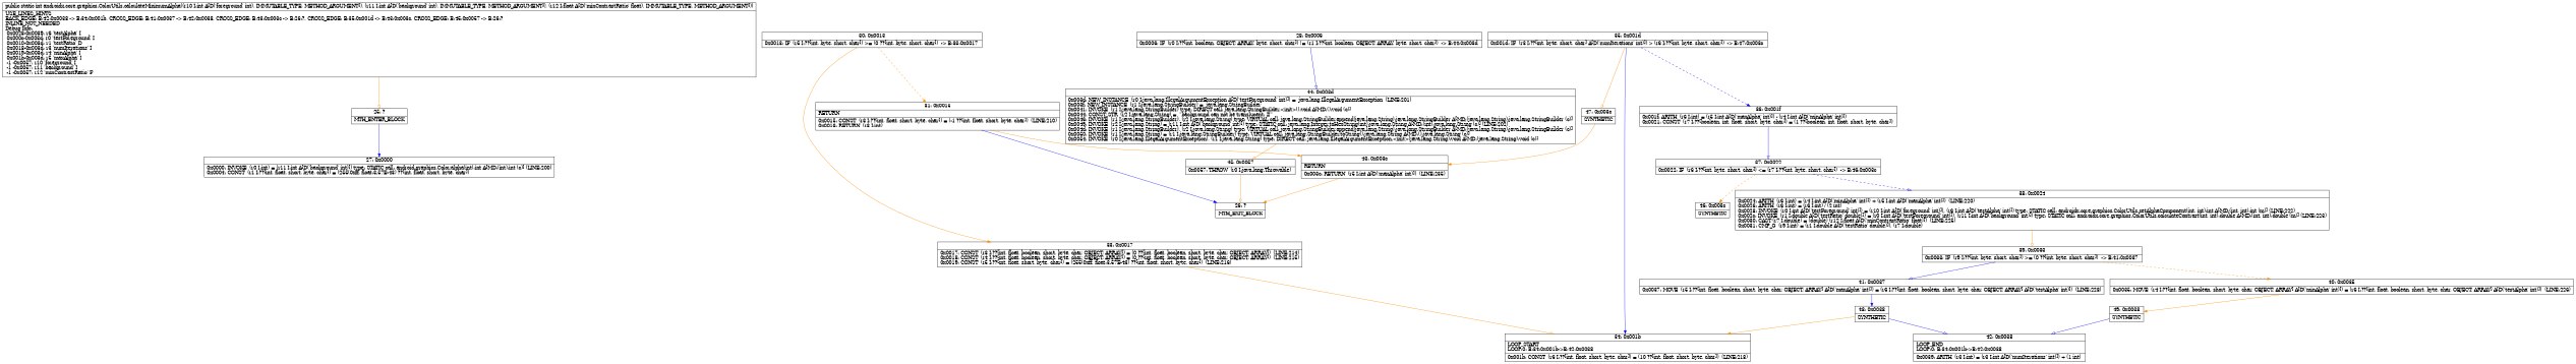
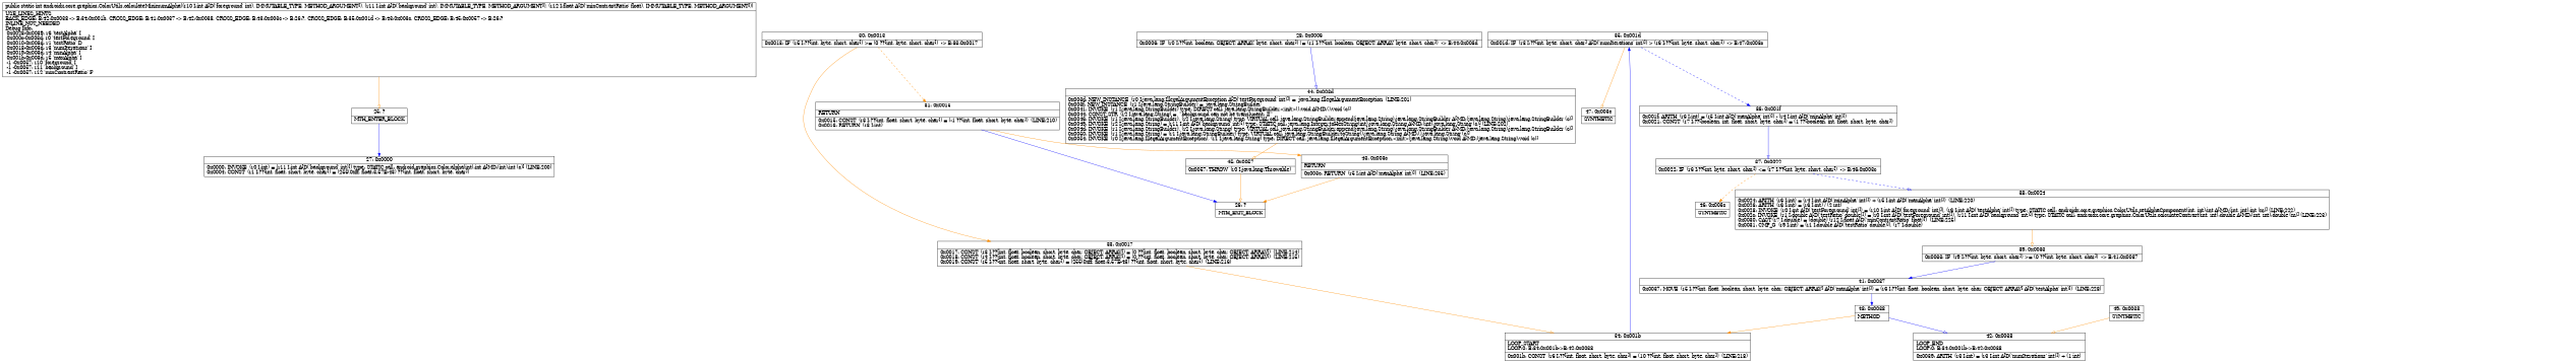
  digraph {
    node [shape=record]
    edge [arrowhead=normal color=darkorange]
    n1 [label="{25\:\ ?|MTH_ENTER_BLOCK\l}"]
    n2 [label="{27\:\ 0x0000|0x0000: INVOKE  (r0 I:int) = (r11 I:int A[D('background' int)]) type: STATIC call: android.graphics.Color.alpha(int):int A[MD:(int):int (c)] (LINE:200)\l0x0004: CONST  (r1 I:??[int, float, short, byte, char]) = (255(0xff, float:3.57E\-43) ??[int, float, short, byte, char]) \l}"]
    n3 [label="{28\:\ 0x0006|0x0006: IF  (r0 I:??[int, boolean, OBJECT, ARRAY, byte, short, char]) != (r1 I:??[int, boolean, OBJECT, ARRAY, byte, short, char])  \-\> B:44:0x003d \l}"]
    n4 [label="{44\:\ 0x003d|0x003d: NEW_INSTANCE  (r0 I:java.lang.IllegalArgumentException A[D('testForeground' int)]) =  java.lang.IllegalArgumentException  (LINE:201)\l0x003f: NEW_INSTANCE  (r1 I:java.lang.StringBuilder) =  java.lang.StringBuilder \l0x0041: INVOKE  (r1 I:java.lang.StringBuilder) type: DIRECT call: java.lang.StringBuilder.\<init\>():void A[MD:():void (c)]\l0x0044: CONST_STR  (r2 I:java.lang.String) =  \"background can not be translucent: #\" \l0x0046: INVOKE  (r1 I:java.lang.StringBuilder), (r2 I:java.lang.String) type: VIRTUAL call: java.lang.StringBuilder.append(java.lang.String):java.lang.StringBuilder A[MD:(java.lang.String):java.lang.StringBuilder (c)]\l0x0049: INVOKE  (r2 I:java.lang.String) = (r11 I:int A[D('background' int)]) type: STATIC call: java.lang.Integer.toHexString(int):java.lang.String A[MD:(int):java.lang.String (c)] (LINE:202)\l0x004d: INVOKE  (r1 I:java.lang.StringBuilder), (r2 I:java.lang.String) type: VIRTUAL call: java.lang.StringBuilder.append(java.lang.String):java.lang.StringBuilder A[MD:(java.lang.String):java.lang.StringBuilder (c)]\l0x0050: INVOKE  (r1 I:java.lang.String) = (r1 I:java.lang.StringBuilder) type: VIRTUAL call: java.lang.StringBuilder.toString():java.lang.String A[MD:():java.lang.String (c)]\l0x0054: INVOKE  (r0 I:java.lang.IllegalArgumentException), (r1 I:java.lang.String) type: DIRECT call: java.lang.IllegalArgumentException.\<init\>(java.lang.String):void A[MD:(java.lang.String):void (c)]\l}"]
    n5 [label="{45\:\ 0x0057|0x0057: THROW  (r0 I:java.lang.Throwable) \l}"]
    n6 [label="{30\:\ 0x0013|0x0013: IF  (r5 I:??[int, byte, short, char]) \>= (0 ??[int, byte, short, char])  \-\> B:33:0x0017 \l}"]
    n7 [label="{31\:\ 0x0015|RETURN\l|0x0015: CONST  (r3 I:??[int, float, short, byte, char]) = (\-1 ??[int, float, short, byte, char])  (LINE:210)\l0x0016: RETURN  (r3 I:int) \l}"]
    n8 [label="{33\:\ 0x0017|0x0017: CONST  (r3 I:??[int, float, boolean, short, byte, char, OBJECT, ARRAY]) = (0 ??[int, float, boolean, short, byte, char, OBJECT, ARRAY])  (LINE:214)\l0x0018: CONST  (r4 I:??[int, float, boolean, short, byte, char, OBJECT, ARRAY]) = (0 ??[int, float, boolean, short, byte, char, OBJECT, ARRAY])  (LINE:215)\l0x0019: CONST  (r5 I:??[int, float, short, byte, char]) = (255(0xff, float:3.57E\-43) ??[int, float, short, byte, char])  (LINE:216)\l}"]
    n9 [label="{26\:\ ?|MTH_EXIT_BLOCK\l}"]
    n10 [label="{43\:\ 0x003c|RETURN\l|0x003c: RETURN  (r5 I:int A[D('maxAlpha' int)])  (LINE:235)\l}"]
    n11 [label="{34\:\ 0x001b|LOOP_START\lLOOP:0: B:34:0x001b\-\>B:42:0x0038\l|0x001b: CONST  (r6 I:??[int, float, short, byte, char]) = (10 ??[int, float, short, byte, char])  (LINE:218)\l}"]
    n12 [label="{35\:\ 0x001d|0x001d: IF  (r3 I:??[int, byte, short, char] A[D('numIterations' int)]) \> (r6 I:??[int, byte, short, char])  \-\> B:47:0x003c \l}"]
    n13 [label="{36\:\ 0x001f|0x001f: ARITH  (r6 I:int) = (r5 I:int A[D('maxAlpha' int)]) \- (r4 I:int A[D('minAlpha' int)]) \l0x0021: CONST  (r7 I:??[boolean, int, float, short, byte, char]) = (1 ??[boolean, int, float, short, byte, char]) \l}"]
    n14 [label="{47\:\ 0x003c|SYNTHETIC\l}"]
    n15 [label="{37\:\ 0x0022|0x0022: IF  (r6 I:??[int, byte, short, char]) \<= (r7 I:??[int, byte, short, char])  \-\> B:46:0x003c \l}"]
    n16 [label="{38\:\ 0x0024|0x0024: ARITH  (r6 I:int) = (r4 I:int A[D('minAlpha' int)]) + (r5 I:int A[D('maxAlpha' int)])  (LINE:220)\l0x0026: ARITH  (r6 I:int) = (r6 I:int) \/ (2 int) \l0x0028: INVOKE  (r0 I:int A[D('testForeground' int)]) = (r10 I:int A[D('foreground' int)]), (r6 I:int A[D('testAlpha' int)]) type: STATIC call: androidx.core.graphics.ColorUtils.setAlphaComponent(int, int):int A[MD:(int, int):int (m)] (LINE:222)\l0x002c: INVOKE  (r1 I:double A[D('testRatio' double)]) = (r0 I:int A[D('testForeground' int)]), (r11 I:int A[D('background' int)]) type: STATIC call: androidx.core.graphics.ColorUtils.calculateContrast(int, int):double A[MD:(int, int):double (m)] (LINE:223)\l0x0030: CAST (r7 I:double) = (double) (r12 I:float A[D('minContrastRatio' float)])  (LINE:225)\l0x0031: CMP_G  (r9 I:int) = (r1 I:double A[D('testRatio' double)]), (r7 I:double) \l}"]
    n17 [label="{46\:\ 0x003c|SYNTHETIC\l}"]
    n18 [label="{39\:\ 0x0033|0x0033: IF  (r9 I:??[int, byte, short, char]) \>= (0 ??[int, byte, short, char])  \-\> B:41:0x0037 \l}"]
-   n19 [label="{40\:\ 0x0035|0x0035: MOVE  (r4 I:??[int, float, boolean, short, byte, char, OBJECT, ARRAY] A[D('minAlpha' int)]) = (r6 I:??[int, float, boolean, short, byte, char, OBJECT, ARRAY] A[D('testAlpha' int)])  (LINE:226)\l}"]
    n20 [label="{41\:\ 0x0037|0x0037: MOVE  (r5 I:??[int, float, boolean, short, byte, char, OBJECT, ARRAY] A[D('maxAlpha' int)]) = (r6 I:??[int, float, boolean, short, byte, char, OBJECT, ARRAY] A[D('testAlpha' int)])  (LINE:228)\l}"]
    n21 [label="{49\:\ 0x0038|SYNTHETIC\l}"]
-   n22 [label="{48\:\ 0x0038|SYNTHETIC\l}"]
+   n22 [label="{48\:\ 0x0038|METHOD\l}"]
    n23 [label="{42\:\ 0x0038|LOOP_END\lLOOP:0: B:34:0x001b\-\>B:42:0x0038\l|0x0039: ARITH  (r3 I:int) = (r3 I:int A[D('numIterations' int)]) + (1 int) \l}"]
    n24 [label="{public static int androidx.core.graphics.ColorUtils.calculateMinimumAlpha((r10 I:int A[D('foreground' int), IMMUTABLE_TYPE, METHOD_ARGUMENT]), (r11 I:int A[D('background' int), IMMUTABLE_TYPE, METHOD_ARGUMENT]), (r12 I:float A[D('minContrastRatio' float), IMMUTABLE_TYPE, METHOD_ARGUMENT]))  | USE_LINES_HINTS\lBACK_EDGE: B:42:0x0038 \-\> B:34:0x001b, CROSS_EDGE: B:41:0x0037 \-\> B:42:0x0038, CROSS_EDGE: B:43:0x003c \-\> B:26:?, CROSS_EDGE: B:35:0x001d \-\> B:43:0x003c, CROSS_EDGE: B:45:0x0057 \-\> B:26:?\lINLINE_NOT_NEEDED\lDebug Info:\l  0x0028\-0x0039: r6 'testAlpha' I\l  0x000c\-0x003d: r0 'testForeground' I\l  0x0010\-0x003d: r1 'testRatio' D\l  0x0018\-0x003d: r3 'numIterations' I\l  0x0019\-0x003d: r4 'minAlpha' I\l  0x001b\-0x003d: r5 'maxAlpha' I\l  \-1 \-0x0057: r10 'foreground' I\l  \-1 \-0x0057: r11 'background' I\l  \-1 \-0x0057: r12 'minContrastRatio' F\l}"]
    n1 -> n2 [color=blue]
    n3 -> n4 [arrowhead=onormal color=blue]
    n4 -> n5 [arrowhead=onormal]
    n5 -> n9 [arrowhead=onormal]
    n6 -> n7 [style=dashed]
    n6 -> n8
    n7 -> n9 [color=blue]
    n7 -> n10
    n8 -> n11 [arrowhead=onormal]
    n10 -> n9
-   n12 -> n11 [color=blue]
+   n11 -> n12 [color=blue]
    n12 -> n13 [color=blue style=dashed]
    n12 -> n14 [arrowhead=onormal]
    n13 -> n15 [arrowhead=onormal color=blue]
-   n14 -> n10
    n15 -> n16 [arrowhead=onormal color=blue style=dashed]
    n15 -> n17 [style=dashed]
    n16 -> n18 [arrowhead=onormal]
-   n18 -> n19 [style=dashed]
-   n18 -> n20 [arrowhead=onormal color=blue]
-   n19 -> n21
+   n18 -> n20 [color=blue]
    n20 -> n22 [color=blue]
-   n21 -> n23 [arrowhead=onormal color=blue]
+   n21 -> n23 [arrowhead=onormal]
    n22 -> n11
    n22 -> n23 [arrowhead=onormal color=blue]
    n24 -> n1 [arrowhead=onormal]
  }
